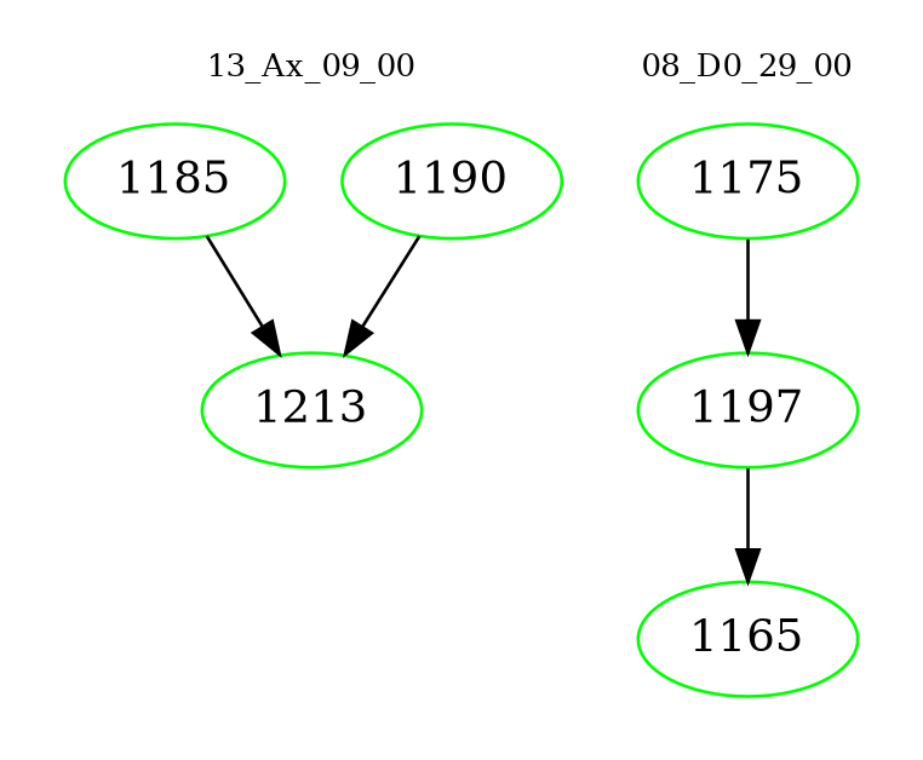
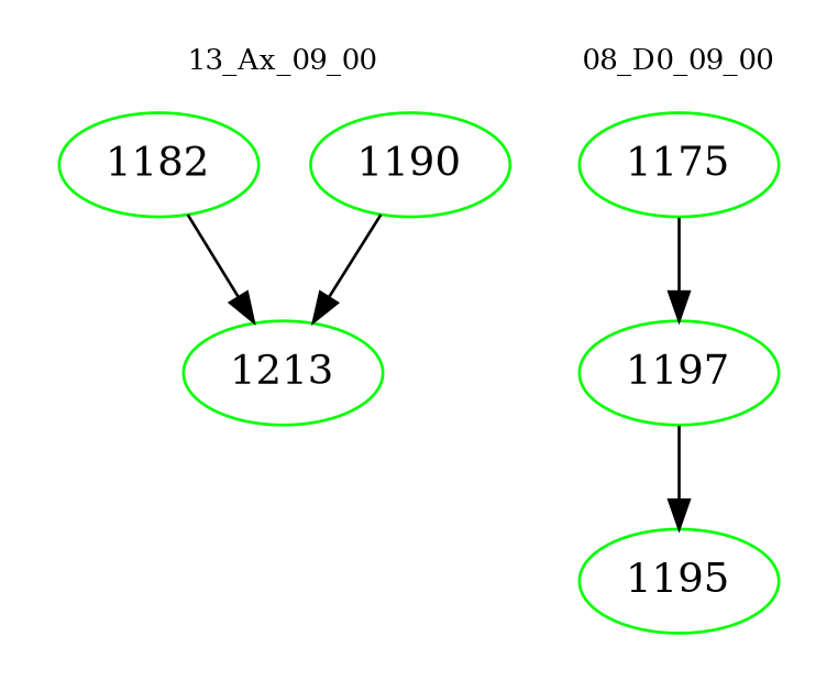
  digraph {
    node [color=green]
    edge [color=black]
    n1 [label=1190]
-   n2 [label=1185]
+   n2 [label=1182]
    n3 [label=1213]
    n4 [label=1175]
    n5 [label=1197]
-   n6 [label=1165]
+   n6 [label=1195]
    subgraph cluster_1 {
      color=white
      fontsize=10
      label="13_Ax_09_00"
      n1
      n2
      n3
    }
    subgraph cluster_2 {
      color=white
      fontsize=10
-     label="08_D0_29_00"
+     label="08_D0_09_00"
      n4
      n5
      n6
    }
    n1 -> n3
    n2 -> n3
    n4 -> n5
    n5 -> n6
  }
